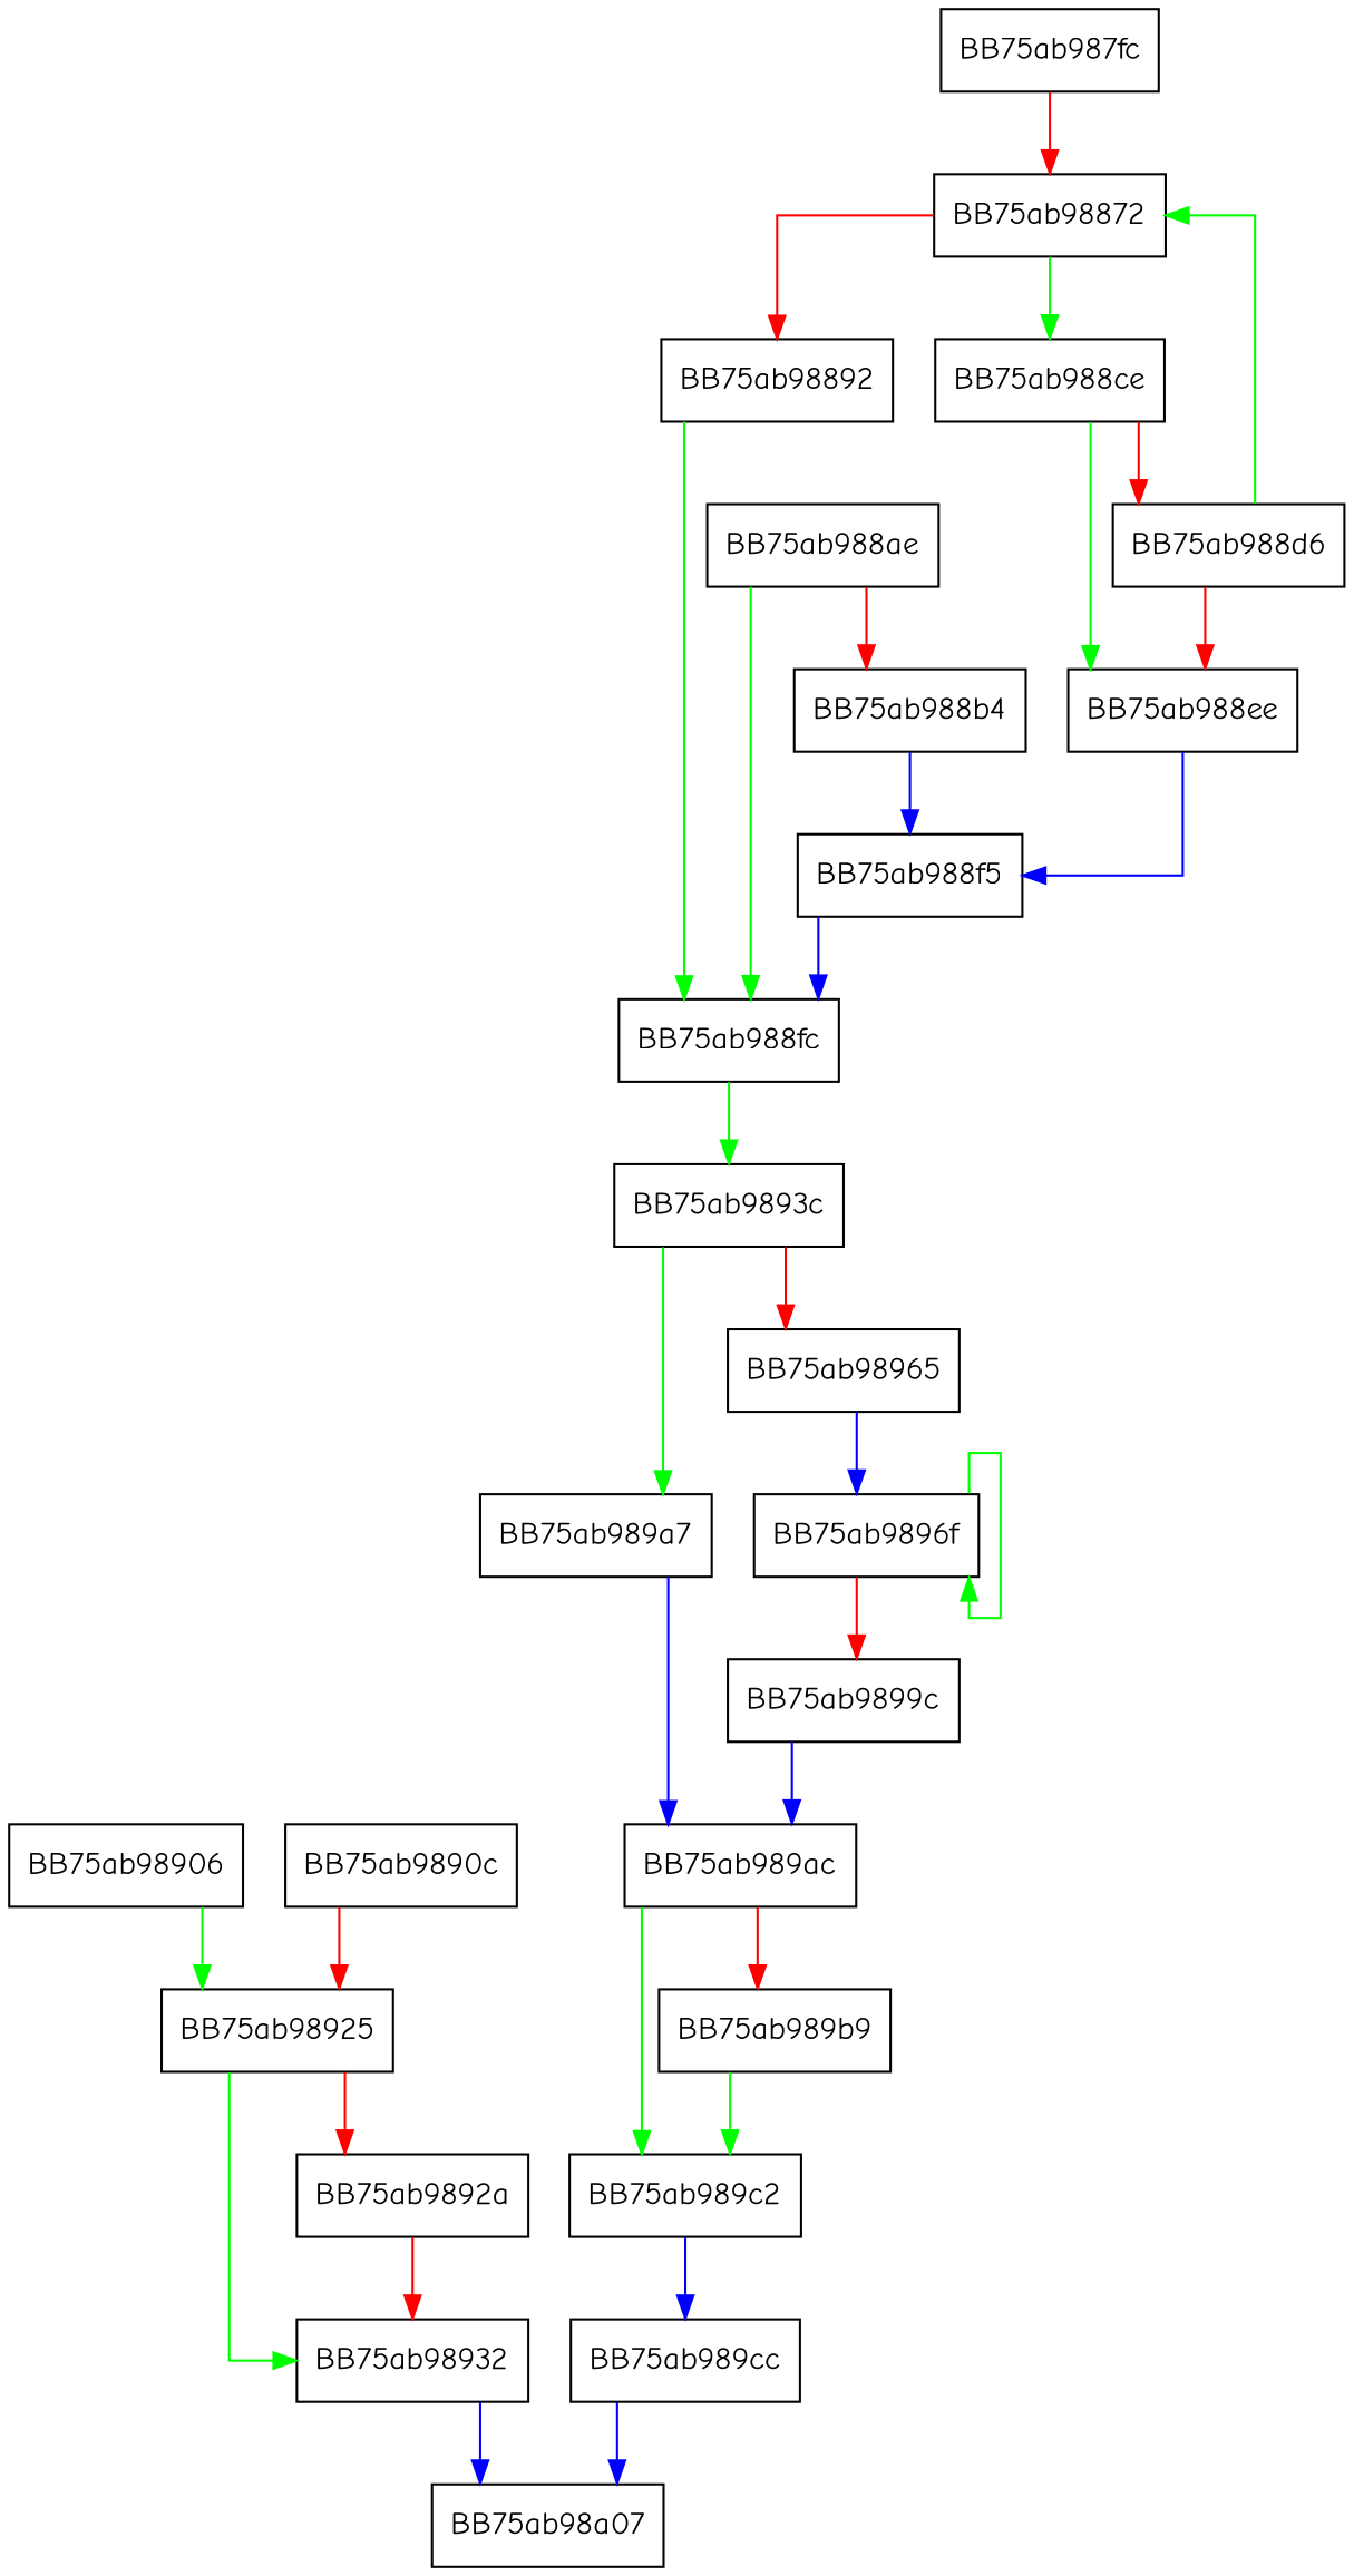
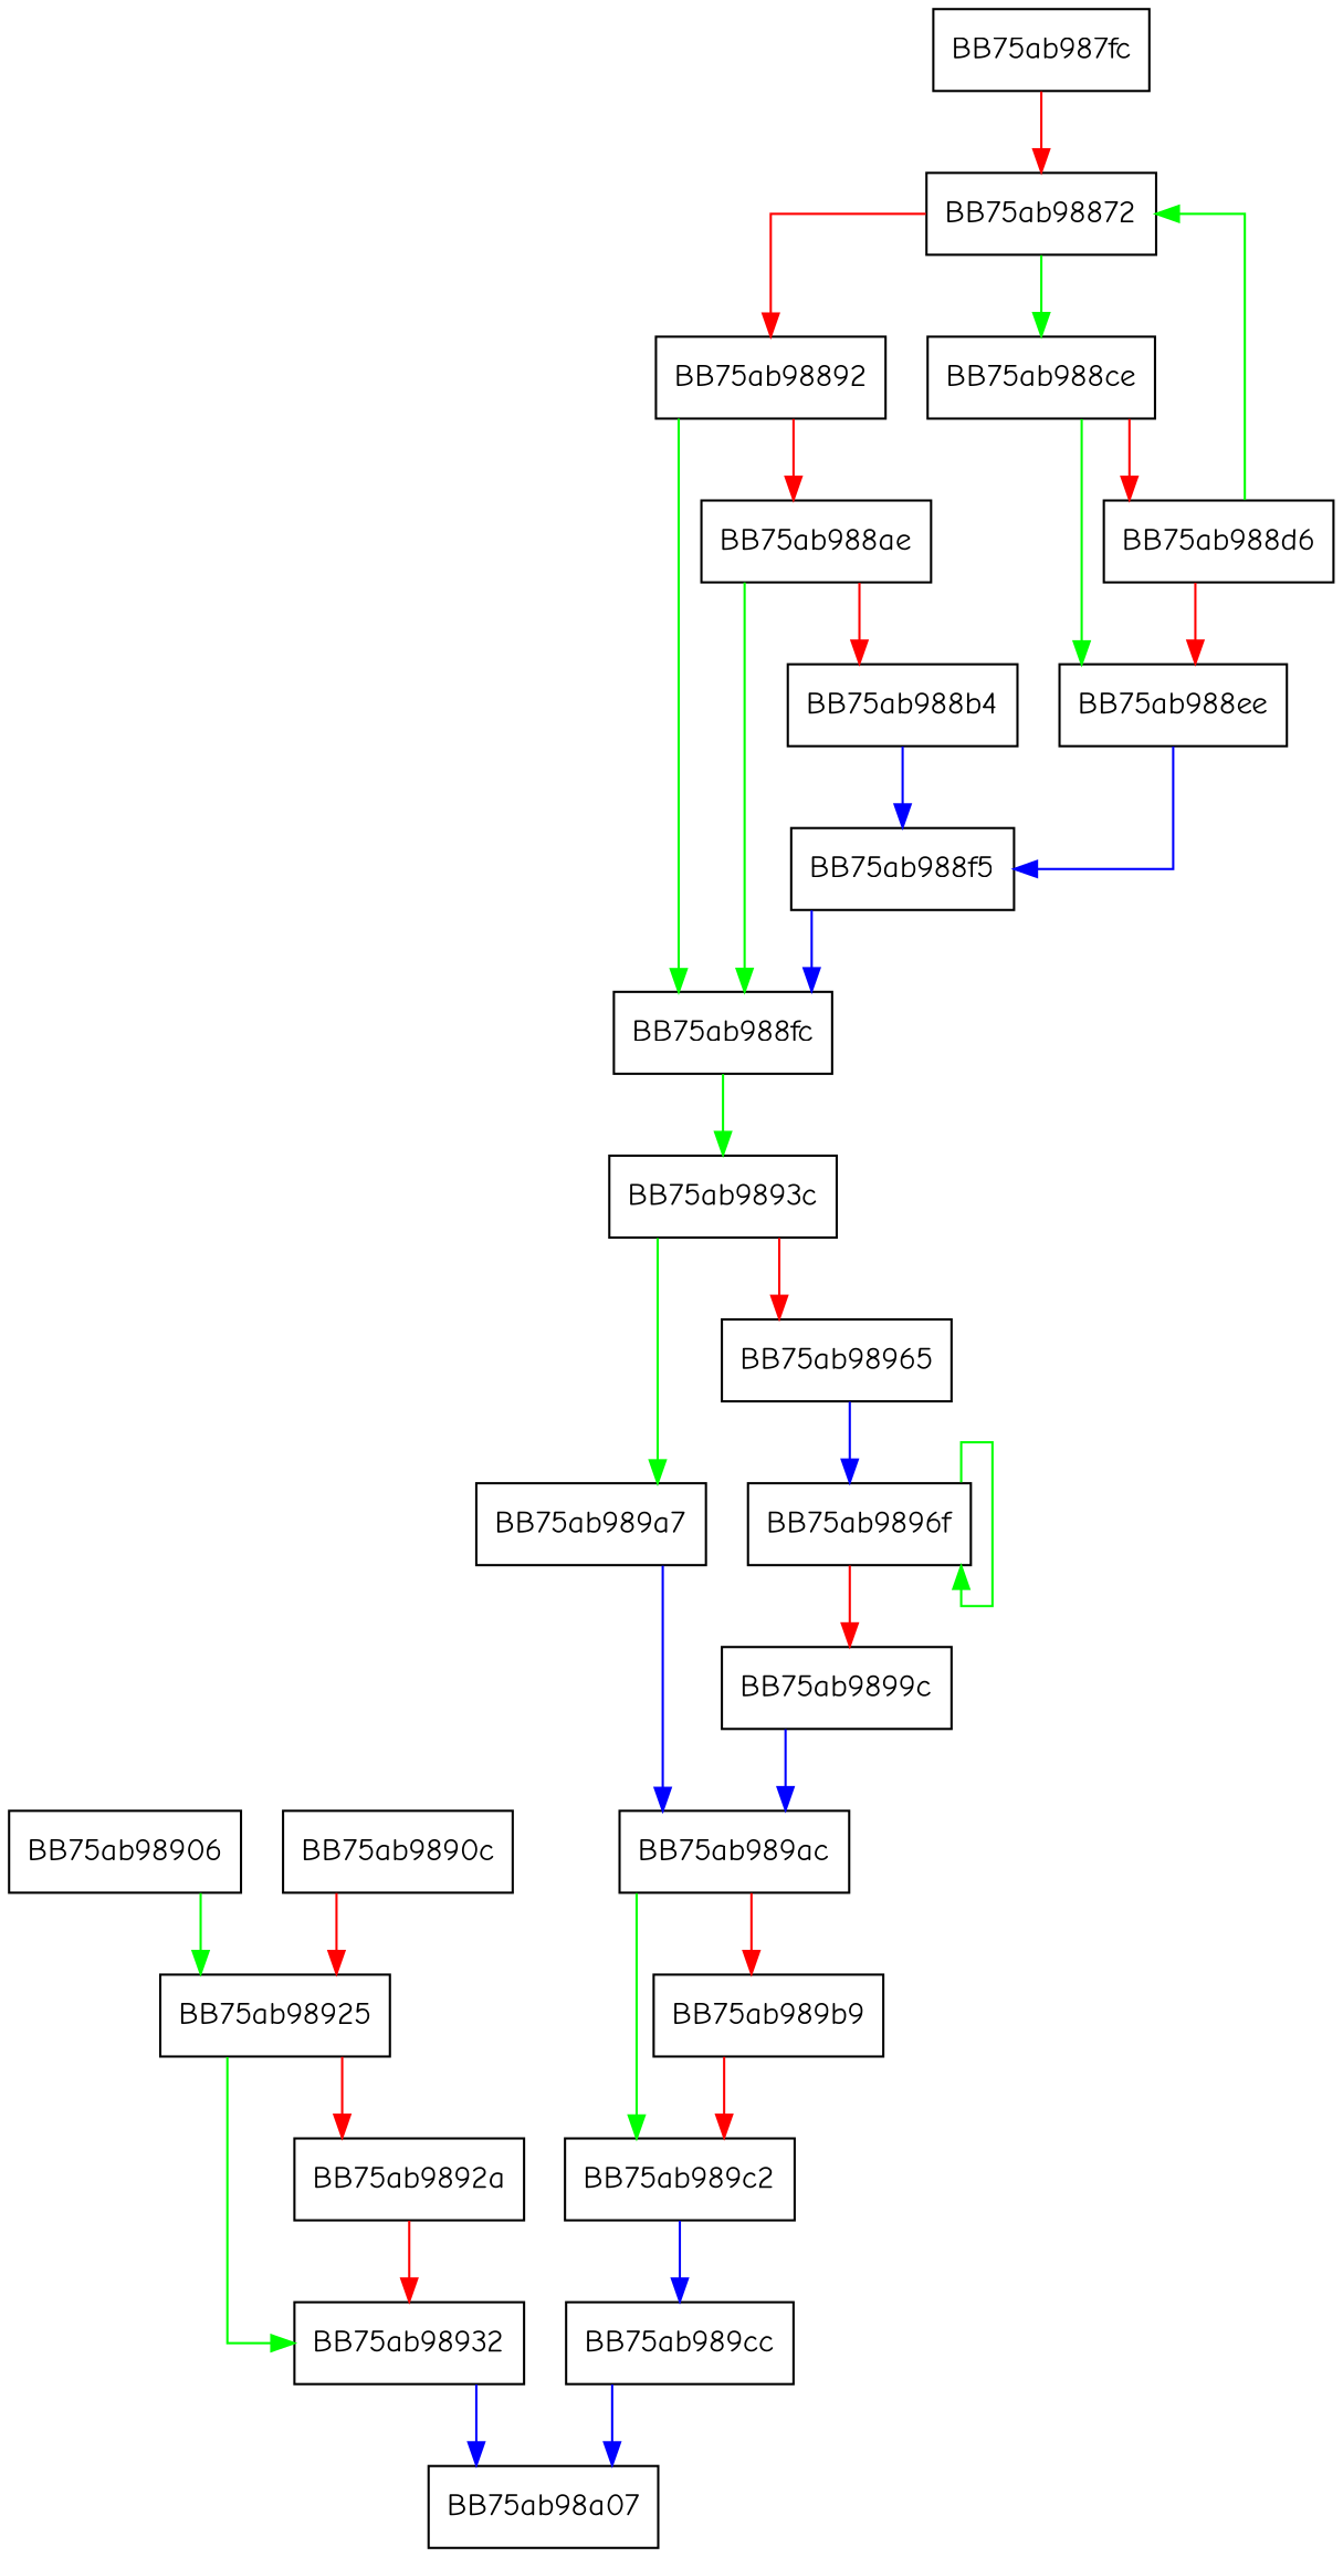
  digraph {
    fontname="Comic Neue"
    splines=ortho
    node [fontname="Comic Neue" shape=box]
    edge [color=red fontname="Comic Neue"]
    BB75ab987fc
    BB75ab98872
    BB75ab988ce
    BB75ab98892
    BB75ab988ee
    BB75ab988d6
    BB75ab988fc
    BB75ab988ae
    BB75ab988f5
    BB75ab9893c
    BB75ab988b4
    BB75ab989a7
    BB75ab98965
    BB75ab989ac
    BB75ab9896f
    BB75ab98925
    BB75ab98932
    BB75ab9892a
    BB75ab98906
    BB75ab98a07
    BB75ab9890c
    BB75ab989c2
    BB75ab989b9
    BB75ab9899c
    BB75ab989cc
    BB75ab987fc -> BB75ab98872
    BB75ab98872 -> BB75ab988ce [color=green]
    BB75ab98872 -> BB75ab98892
    BB75ab988ce -> BB75ab988ee [color=green]
    BB75ab988ce -> BB75ab988d6
    BB75ab98892 -> BB75ab988fc [color=green]
+   BB75ab98892 -> BB75ab988ae
    BB75ab988ee -> BB75ab988f5 [color=blue]
    BB75ab988d6 -> BB75ab98872 [color=green]
    BB75ab988d6 -> BB75ab988ee
    BB75ab988fc -> BB75ab9893c [color=green]
    BB75ab988ae -> BB75ab988fc [color=green]
    BB75ab988ae -> BB75ab988b4
    BB75ab988f5 -> BB75ab988fc [color=blue]
    BB75ab9893c -> BB75ab989a7 [color=green]
    BB75ab9893c -> BB75ab98965
    BB75ab988b4 -> BB75ab988f5 [color=blue]
    BB75ab989a7 -> BB75ab989ac [color=blue]
    BB75ab98965 -> BB75ab9896f [color=blue]
    BB75ab989ac -> BB75ab989c2 [color=green]
    BB75ab989ac -> BB75ab989b9
    BB75ab9896f -> BB75ab9896f [color=green]
    BB75ab9896f -> BB75ab9899c
    BB75ab98925 -> BB75ab98932 [color=green]
    BB75ab98925 -> BB75ab9892a
    BB75ab98932 -> BB75ab98a07 [color=blue]
    BB75ab9892a -> BB75ab98932
    BB75ab98906 -> BB75ab98925 [color=green]
    BB75ab9890c -> BB75ab98925
    BB75ab989c2 -> BB75ab989cc [color=blue]
-   BB75ab989b9 -> BB75ab989c2 [color=green]
+   BB75ab989b9 -> BB75ab989c2
    BB75ab9899c -> BB75ab989ac [color=blue]
    BB75ab989cc -> BB75ab98a07 [color=blue]
  }
